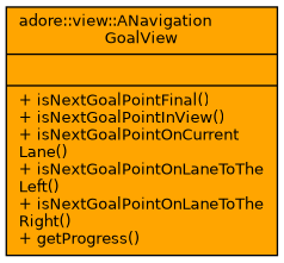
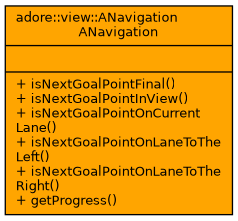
  digraph {
-   n1 [color=black fillcolor=orange fontcolor=black fontname=Helvetica fontsize=10 height=0.2 label="{adore::view::ANavigation\lGoalView\n||+ isNextGoalPointFinal()\l+ isNextGoalPointInView()\l+ isNextGoalPointOnCurrent\lLane()\l+ isNextGoalPointOnLaneToThe\lLeft()\l+ isNextGoalPointOnLaneToThe\lRight()\l+ getProgress()\l}" shape=record style=filled width=0.4]
+   n1 [color=black fillcolor=orange fontcolor=black fontname=Helvetica fontsize=10 height=0.2 label="{adore::view::ANavigation\lANavigation\n||+ isNextGoalPointFinal()\l+ isNextGoalPointInView()\l+ isNextGoalPointOnCurrent\lLane()\l+ isNextGoalPointOnLaneToThe\lLeft()\l+ isNextGoalPointOnLaneToThe\lRight()\l+ getProgress()\l}" shape=record style=filled width=0.4]
  }
